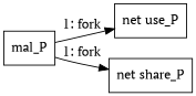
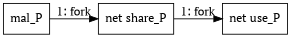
  digraph {
    engine=neato
    fixedsize=false
    fontname="PT Serif"
    fontsize=10
    nodesep=0.3
    rankdir=LR
    ranksep=0
    splines=true
    node [fontname="PT Serif" node_type=Process shape=box]
    edge [fontname="PT Serif"]
    mal_P
    "net use_P"
    "net share_P"
-   mal_P -> "net use_P" [label="1: fork"]
+   "net share_P" -> "net use_P" [label="1: fork"]
    mal_P -> "net share_P" [label="1: fork"]
  }
